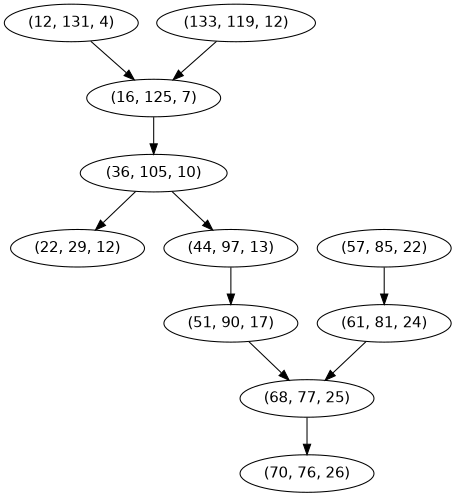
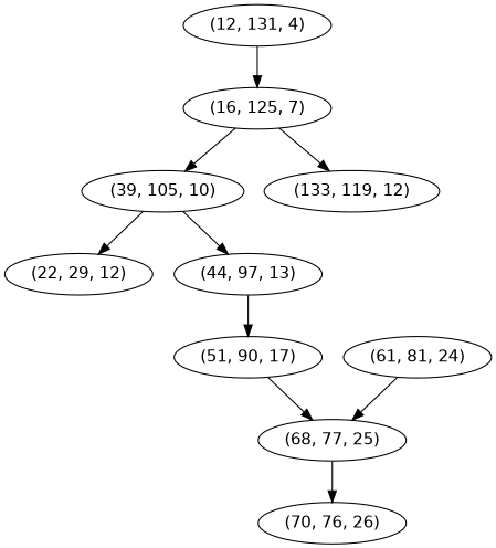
  digraph {
    fontname="DejaVu Sans"
    node [fontname="DejaVu Sans"]
    edge [fontname="DejaVu Sans"]
    "(12, 131, 4)"
    "(16, 125, 7)"
-   "(36, 105, 10)"
+   "(36, 105, 10)" [label="(39, 105, 10)"]
    n4 [label="(133, 119, 12)"]
    "(22, 29, 12)"
    "(44, 97, 13)"
    "(51, 90, 17)"
    "(68, 77, 25)"
-   "(57, 85, 22)"
    "(61, 81, 24)"
    "(70, 76, 26)"
    "(12, 131, 4)" -> "(16, 125, 7)"
    "(16, 125, 7)" -> "(36, 105, 10)"
-   n4 -> "(16, 125, 7)"
+   "(16, 125, 7)" -> n4
    "(36, 105, 10)" -> "(22, 29, 12)"
    "(36, 105, 10)" -> "(44, 97, 13)"
    "(44, 97, 13)" -> "(51, 90, 17)"
    "(51, 90, 17)" -> "(68, 77, 25)"
    "(68, 77, 25)" -> "(70, 76, 26)"
-   "(57, 85, 22)" -> "(61, 81, 24)"
    "(61, 81, 24)" -> "(68, 77, 25)"
  }
